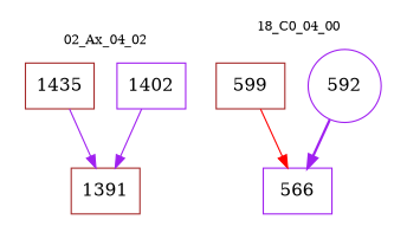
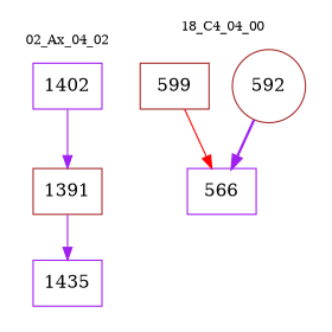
  digraph {
    node [color=brown shape=box]
    edge [color=purple style=solid]
    n1 [color=purple label=1402]
    n2 [label=1391]
-   n3 [label=1435]
-   n4 [color=purple label=592 shape=circle]
+   n3 [color=purple label=1435]
+   n4 [label=592 shape=circle]
    n5 [color=purple label=566]
    n6 [label=599]
    subgraph cluster_1 {
      color=white
      fontsize=10
      label="02_Ax_04_02"
      n1
      n2
      n3
    }
    subgraph cluster_2 {
      color=white
      fontsize=10
-     label="18_C0_04_00"
+     label="18_C4_04_00"
      n4
      n5
      n6
    }
    n1 -> n2
-   n3 -> n2
+   n2 -> n3
    n4 -> n5 [style=bold]
    n6 -> n5 [color=red]
  }
